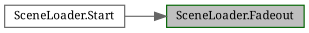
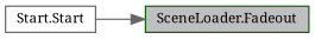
  digraph {
    rankdir=RL
    fontname="Noto Serif"
    node [fontname="Noto Serif" fontsize=10 shape=record style=filled]
    n1 [color=darkgreen fillcolor=grey75 fontcolor=black height=0.2 label="SceneLoader.Fadeout" width=0.4]
-   n2 [color=gray40 fillcolor=white height=0.2 label="SceneLoader.Start" width=0.4]
+   n2 [color=gray40 fillcolor=white height=0.2 label="Start.Start" width=0.4]
    n1 -> n2 [color=gray40 dir=back fontname="Noto Serif" fontsize=10 labelfontname=Helvetica labelfontsize=10 style=solid]
  }
